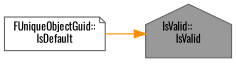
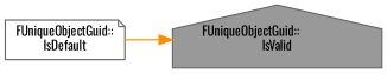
  digraph {
    rankdir=RL
    fontname=Oswald
    node [color=gray40 fontname=Oswald fontsize=10 style=filled]
-   n1 [fillcolor=grey60 fontcolor=black height=0.2 label="IsValid::\lIsValid" shape=house width=0.4]
+   n1 [fillcolor=grey60 fontcolor=black height=0.2 label="FUniqueObjectGuid::\lIsValid" shape=house width=0.4]
    n2 [fillcolor=white height=0.2 label="FUniqueObjectGuid::\lIsDefault" shape=note width=0.4]
    n1 -> n2 [color=darkorange dir=back fontname=Oswald fontsize=10 labelfontname=Helvetica labelfontsize=10 style=solid]
  }
